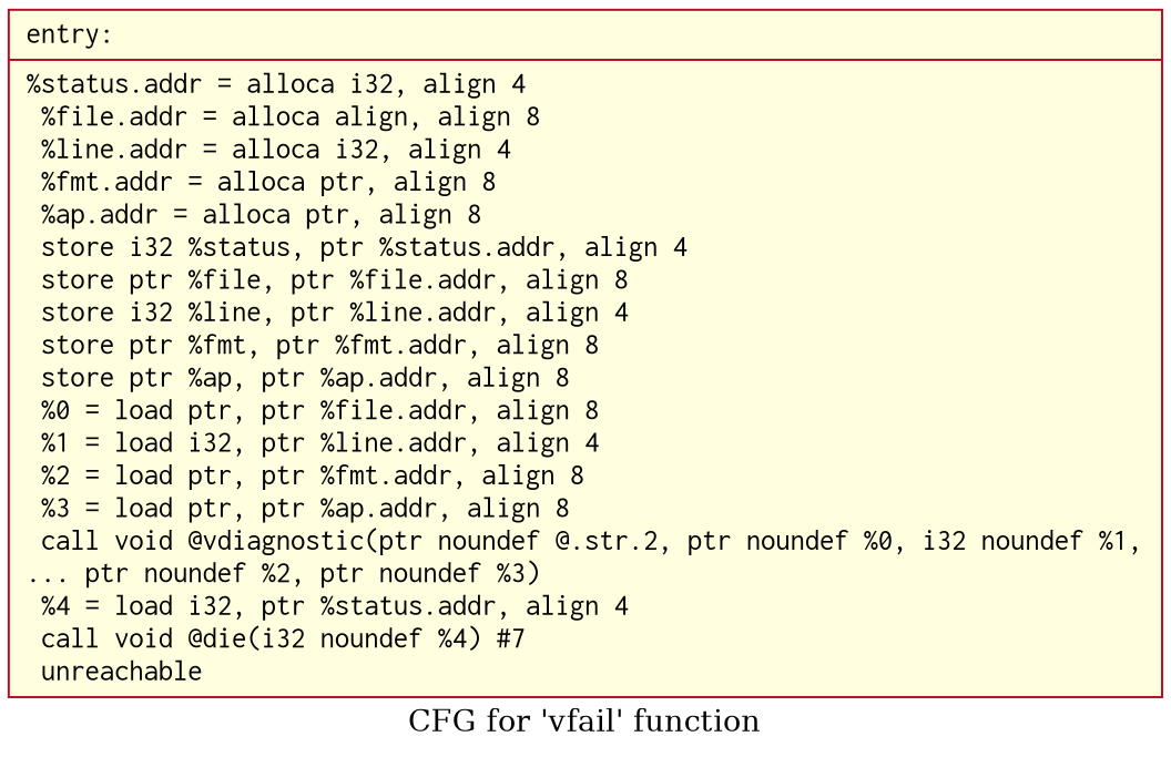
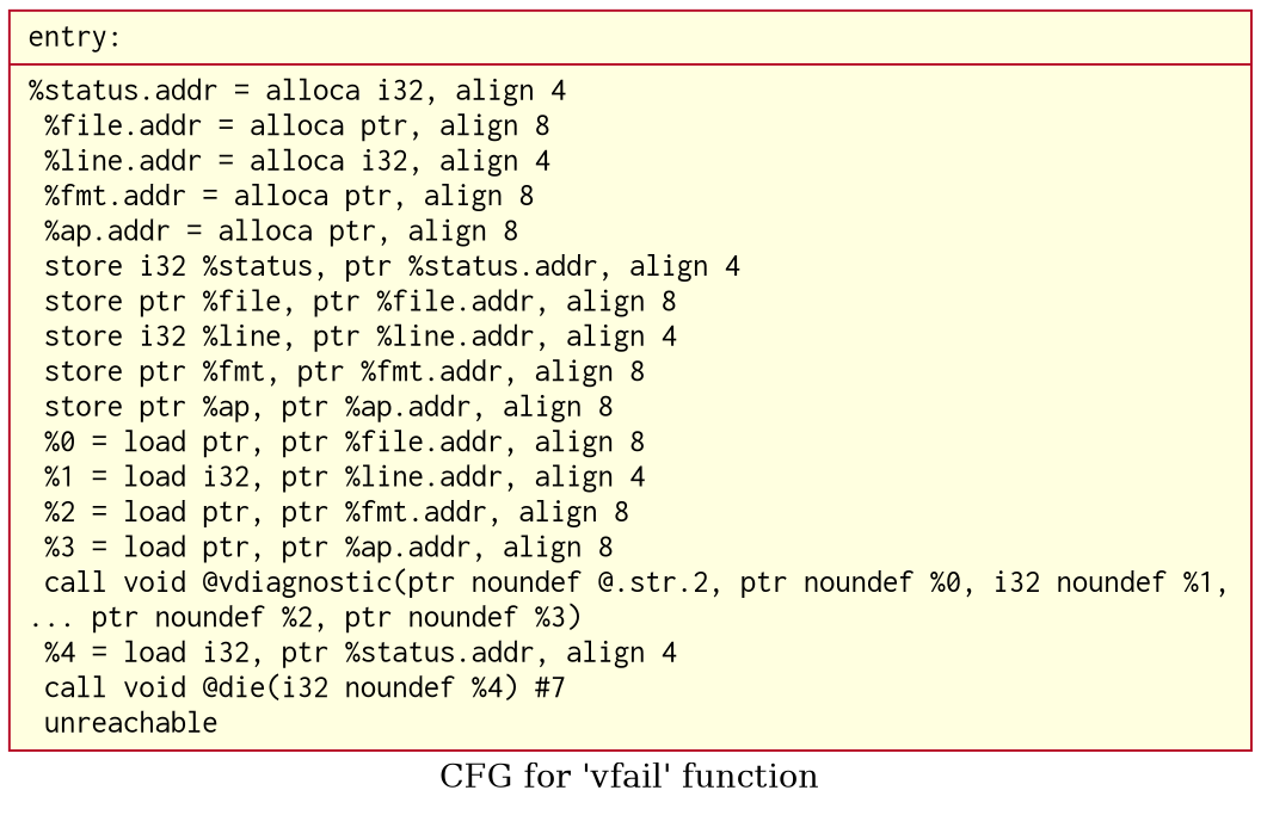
  digraph {
    label="CFG for 'vfail' function"
-   n1 [color="#b70d28ff" fillcolor=lightyellow fontname=Courier label="{entry:\l|  %status.addr = alloca i32, align 4\l  %file.addr = alloca align, align 8\l  %line.addr = alloca i32, align 4\l  %fmt.addr = alloca ptr, align 8\l  %ap.addr = alloca ptr, align 8\l  store i32 %status, ptr %status.addr, align 4\l  store ptr %file, ptr %file.addr, align 8\l  store i32 %line, ptr %line.addr, align 4\l  store ptr %fmt, ptr %fmt.addr, align 8\l  store ptr %ap, ptr %ap.addr, align 8\l  %0 = load ptr, ptr %file.addr, align 8\l  %1 = load i32, ptr %line.addr, align 4\l  %2 = load ptr, ptr %fmt.addr, align 8\l  %3 = load ptr, ptr %ap.addr, align 8\l  call void @vdiagnostic(ptr noundef @.str.2, ptr noundef %0, i32 noundef %1,\l... ptr noundef %2, ptr noundef %3)\l  %4 = load i32, ptr %status.addr, align 4\l  call void @die(i32 noundef %4) #7\l  unreachable\l}" shape=record style=filled]
+   n1 [color="#b70d28ff" fillcolor=lightyellow fontname=Courier label="{entry:\l|  %status.addr = alloca i32, align 4\l  %file.addr = alloca ptr, align 8\l  %line.addr = alloca i32, align 4\l  %fmt.addr = alloca ptr, align 8\l  %ap.addr = alloca ptr, align 8\l  store i32 %status, ptr %status.addr, align 4\l  store ptr %file, ptr %file.addr, align 8\l  store i32 %line, ptr %line.addr, align 4\l  store ptr %fmt, ptr %fmt.addr, align 8\l  store ptr %ap, ptr %ap.addr, align 8\l  %0 = load ptr, ptr %file.addr, align 8\l  %1 = load i32, ptr %line.addr, align 4\l  %2 = load ptr, ptr %fmt.addr, align 8\l  %3 = load ptr, ptr %ap.addr, align 8\l  call void @vdiagnostic(ptr noundef @.str.2, ptr noundef %0, i32 noundef %1,\l... ptr noundef %2, ptr noundef %3)\l  %4 = load i32, ptr %status.addr, align 4\l  call void @die(i32 noundef %4) #7\l  unreachable\l}" shape=record style=filled]
  }
